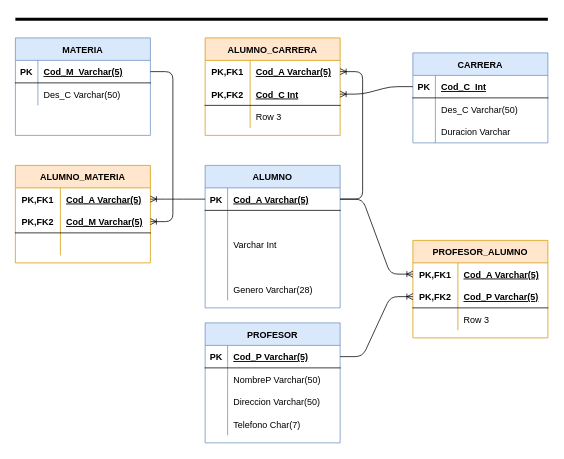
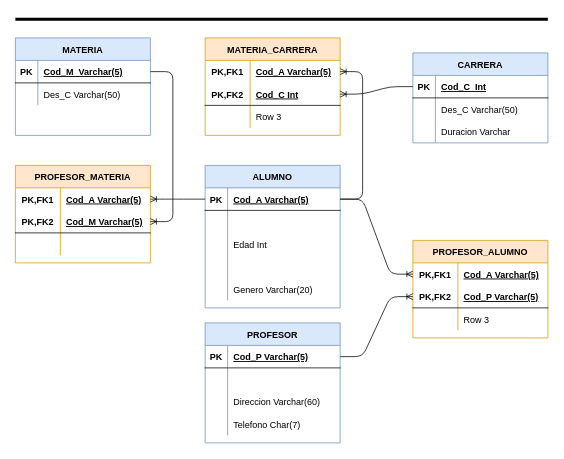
  <mxCell id="0" />
  <mxCell id="1" parent="0" />
  <mxCell id="2" value="" style="line;strokeWidth=4;html=1;perimeter=backbonePerimeter;points=[];outlineConnect=0;" vertex="1" parent="1"><mxGeometry x="20" y="20" width="710" height="10" as="geometry" /></mxCell>
  <mxCell id="3" value="MATERIA" style="shape=table;startSize=30;container=1;collapsible=1;childLayout=tableLayout;fixedRows=1;rowLines=0;fontStyle=1;align=center;resizeLast=1;fillColor=#dae8fc;strokeColor=#6c8ebf;" vertex="1" parent="1"><mxGeometry x="20" y="50" width="180" height="130" as="geometry" /></mxCell>
  <mxCell id="4" value="" style="shape=partialRectangle;collapsible=0;dropTarget=0;pointerEvents=0;fillColor=none;top=0;left=0;bottom=1;right=0;points=[[0,0.5],[1,0.5]];portConstraint=eastwest;" vertex="1" parent="3"><mxGeometry y="30" width="180" height="30" as="geometry" /></mxCell>
  <mxCell id="5" value="PK" style="shape=partialRectangle;connectable=0;fillColor=none;top=0;left=0;bottom=0;right=0;fontStyle=1;overflow=hidden;" vertex="1" parent="4"><mxGeometry width="30" height="30" as="geometry" /></mxCell>
  <mxCell id="6" value="Cod_M  Varchar(5)" style="shape=partialRectangle;connectable=0;fillColor=none;top=0;left=0;bottom=0;right=0;align=left;spacingLeft=6;fontStyle=5;overflow=hidden;" vertex="1" parent="4"><mxGeometry x="30" width="150" height="30" as="geometry" /></mxCell>
  <mxCell id="7" value="" style="shape=partialRectangle;collapsible=0;dropTarget=0;pointerEvents=0;fillColor=none;top=0;left=0;bottom=0;right=0;points=[[0,0.5],[1,0.5]];portConstraint=eastwest;" vertex="1" parent="3"><mxGeometry y="60" width="180" height="30" as="geometry" /></mxCell>
  <mxCell id="8" value="" style="shape=partialRectangle;connectable=0;fillColor=none;top=0;left=0;bottom=0;right=0;editable=1;overflow=hidden;" vertex="1" parent="7"><mxGeometry width="30" height="30" as="geometry" /></mxCell>
  <mxCell id="9" value="Des_C Varchar(50)" style="shape=partialRectangle;connectable=0;fillColor=none;top=0;left=0;bottom=0;right=0;align=left;spacingLeft=6;overflow=hidden;" vertex="1" parent="7"><mxGeometry x="30" width="150" height="30" as="geometry" /></mxCell>
  <mxCell id="10" value="" style="shape=partialRectangle;collapsible=0;dropTarget=0;pointerEvents=0;fillColor=none;top=0;left=0;bottom=0;right=0;points=[[0,0.5],[1,0.5]];portConstraint=eastwest;" vertex="1" parent="3"><mxGeometry y="90" width="180" height="30" as="geometry" /></mxCell>
  <mxCell id="11" value="" style="shape=partialRectangle;connectable=0;fillColor=none;top=0;left=0;bottom=0;right=0;editable=1;overflow=hidden;" vertex="1" parent="10"><mxGeometry width="30" height="30" as="geometry" /></mxCell>
  <mxCell id="12" value="CARRERA" style="shape=table;startSize=30;container=1;collapsible=1;childLayout=tableLayout;fixedRows=1;rowLines=0;fontStyle=1;align=center;resizeLast=1;fillColor=#dae8fc;strokeColor=#6c8ebf;" vertex="1" parent="1"><mxGeometry x="550" y="70" width="180" height="120" as="geometry" /></mxCell>
  <mxCell id="13" value="" style="shape=partialRectangle;collapsible=0;dropTarget=0;pointerEvents=0;fillColor=none;top=0;left=0;bottom=1;right=0;points=[[0,0.5],[1,0.5]];portConstraint=eastwest;" vertex="1" parent="12"><mxGeometry y="30" width="180" height="30" as="geometry" /></mxCell>
  <mxCell id="14" value="PK" style="shape=partialRectangle;connectable=0;fillColor=none;top=0;left=0;bottom=0;right=0;fontStyle=1;overflow=hidden;" vertex="1" parent="13"><mxGeometry width="30" height="30" as="geometry" /></mxCell>
  <mxCell id="15" value="Cod_C  Int" style="shape=partialRectangle;connectable=0;fillColor=none;top=0;left=0;bottom=0;right=0;align=left;spacingLeft=6;fontStyle=5;overflow=hidden;" vertex="1" parent="13"><mxGeometry x="30" width="150" height="30" as="geometry" /></mxCell>
  <mxCell id="16" value="" style="shape=partialRectangle;collapsible=0;dropTarget=0;pointerEvents=0;fillColor=none;top=0;left=0;bottom=0;right=0;points=[[0,0.5],[1,0.5]];portConstraint=eastwest;" vertex="1" parent="12"><mxGeometry y="60" width="180" height="30" as="geometry" /></mxCell>
  <mxCell id="17" value="" style="shape=partialRectangle;connectable=0;fillColor=none;top=0;left=0;bottom=0;right=0;editable=1;overflow=hidden;" vertex="1" parent="16"><mxGeometry width="30" height="30" as="geometry" /></mxCell>
  <mxCell id="18" value="Des_C Varchar(50)" style="shape=partialRectangle;connectable=0;fillColor=none;top=0;left=0;bottom=0;right=0;align=left;spacingLeft=6;overflow=hidden;" vertex="1" parent="16"><mxGeometry x="30" width="150" height="30" as="geometry" /></mxCell>
  <mxCell id="19" value="" style="shape=partialRectangle;collapsible=0;dropTarget=0;pointerEvents=0;fillColor=none;top=0;left=0;bottom=0;right=0;points=[[0,0.5],[1,0.5]];portConstraint=eastwest;" vertex="1" parent="12"><mxGeometry y="90" width="180" height="30" as="geometry" /></mxCell>
  <mxCell id="20" value="" style="shape=partialRectangle;connectable=0;fillColor=none;top=0;left=0;bottom=0;right=0;editable=1;overflow=hidden;" vertex="1" parent="19"><mxGeometry width="30" height="30" as="geometry" /></mxCell>
  <mxCell id="21" value="Duracion Varchar" style="shape=partialRectangle;connectable=0;fillColor=none;top=0;left=0;bottom=0;right=0;align=left;spacingLeft=6;overflow=hidden;" vertex="1" parent="19"><mxGeometry x="30" width="150" height="30" as="geometry" /></mxCell>
  <mxCell id="22" value="ALUMNO" style="shape=table;startSize=30;container=1;collapsible=1;childLayout=tableLayout;fixedRows=1;rowLines=0;fontStyle=1;align=center;resizeLast=1;fillColor=#dae8fc;strokeColor=#6c8ebf;" vertex="1" parent="1"><mxGeometry x="273" y="220" width="180" height="190" as="geometry" /></mxCell>
  <mxCell id="23" value="" style="shape=partialRectangle;collapsible=0;dropTarget=0;pointerEvents=0;fillColor=none;top=0;left=0;bottom=1;right=0;points=[[0,0.5],[1,0.5]];portConstraint=eastwest;" vertex="1" parent="22"><mxGeometry y="30" width="180" height="30" as="geometry" /></mxCell>
  <mxCell id="24" value="PK" style="shape=partialRectangle;connectable=0;fillColor=none;top=0;left=0;bottom=0;right=0;fontStyle=1;overflow=hidden;" vertex="1" parent="23"><mxGeometry width="30" height="30" as="geometry" /></mxCell>
  <mxCell id="25" value="Cod_A Varchar(5)" style="shape=partialRectangle;connectable=0;fillColor=none;top=0;left=0;bottom=0;right=0;align=left;spacingLeft=6;fontStyle=5;overflow=hidden;" vertex="1" parent="23"><mxGeometry x="30" width="150" height="30" as="geometry" /></mxCell>
  <mxCell id="26" value="" style="shape=partialRectangle;collapsible=0;dropTarget=0;pointerEvents=0;fillColor=none;top=0;left=0;bottom=0;right=0;points=[[0,0.5],[1,0.5]];portConstraint=eastwest;" vertex="1" parent="22"><mxGeometry y="60" width="180" height="30" as="geometry" /></mxCell>
  <mxCell id="27" value="" style="shape=partialRectangle;connectable=0;fillColor=none;top=0;left=0;bottom=0;right=0;editable=1;overflow=hidden;" vertex="1" parent="26"><mxGeometry width="30" height="30" as="geometry" /></mxCell>
  <mxCell id="28" value="" style="shape=partialRectangle;collapsible=0;dropTarget=0;pointerEvents=0;fillColor=none;top=0;left=0;bottom=0;right=0;points=[[0,0.5],[1,0.5]];portConstraint=eastwest;" vertex="1" parent="22"><mxGeometry y="90" width="180" height="30" as="geometry" /></mxCell>
  <mxCell id="29" value="" style="shape=partialRectangle;connectable=0;fillColor=none;top=0;left=0;bottom=0;right=0;editable=1;overflow=hidden;" vertex="1" parent="28"><mxGeometry width="30" height="30" as="geometry" /></mxCell>
- <mxCell id="30" value="Varchar Int" style="shape=partialRectangle;connectable=0;fillColor=none;top=0;left=0;bottom=0;right=0;align=left;spacingLeft=6;overflow=hidden;" vertex="1" parent="28"><mxGeometry x="30" width="150" height="30" as="geometry" /></mxCell>
+ <mxCell id="30" value="Edad Int" style="shape=partialRectangle;connectable=0;fillColor=none;top=0;left=0;bottom=0;right=0;align=left;spacingLeft=6;overflow=hidden;" vertex="1" parent="28"><mxGeometry x="30" width="150" height="30" as="geometry" /></mxCell>
  <mxCell id="31" value="" style="shape=partialRectangle;collapsible=0;dropTarget=0;pointerEvents=0;fillColor=none;top=0;left=0;bottom=0;right=0;points=[[0,0.5],[1,0.5]];portConstraint=eastwest;" vertex="1" parent="22"><mxGeometry y="120" width="180" height="30" as="geometry" /></mxCell>
  <mxCell id="32" value="" style="shape=partialRectangle;connectable=0;fillColor=none;top=0;left=0;bottom=0;right=0;editable=1;overflow=hidden;" vertex="1" parent="31"><mxGeometry width="30" height="30" as="geometry" /></mxCell>
  <mxCell id="33" value="" style="shape=partialRectangle;collapsible=0;dropTarget=0;pointerEvents=0;fillColor=none;top=0;left=0;bottom=0;right=0;points=[[0,0.5],[1,0.5]];portConstraint=eastwest;" vertex="1" parent="22"><mxGeometry y="150" width="180" height="30" as="geometry" /></mxCell>
  <mxCell id="34" value="" style="shape=partialRectangle;connectable=0;fillColor=none;top=0;left=0;bottom=0;right=0;editable=1;overflow=hidden;" vertex="1" parent="33"><mxGeometry width="30" height="30" as="geometry" /></mxCell>
- <mxCell id="35" value="Genero Varchar(28)" style="shape=partialRectangle;connectable=0;fillColor=none;top=0;left=0;bottom=0;right=0;align=left;spacingLeft=6;overflow=hidden;" vertex="1" parent="33"><mxGeometry x="30" width="150" height="30" as="geometry" /></mxCell>
+ <mxCell id="35" value="Genero Varchar(20)" style="shape=partialRectangle;connectable=0;fillColor=none;top=0;left=0;bottom=0;right=0;align=left;spacingLeft=6;overflow=hidden;" vertex="1" parent="33"><mxGeometry x="30" width="150" height="30" as="geometry" /></mxCell>
  <mxCell id="36" value="PROFESOR" style="shape=table;startSize=30;container=1;collapsible=1;childLayout=tableLayout;fixedRows=1;rowLines=0;fontStyle=1;align=center;resizeLast=1;fillColor=#dae8fc;strokeColor=#6c8ebf;" vertex="1" parent="1"><mxGeometry x="273" y="430" width="180" height="160" as="geometry" /></mxCell>
  <mxCell id="37" value="" style="shape=partialRectangle;collapsible=0;dropTarget=0;pointerEvents=0;fillColor=none;top=0;left=0;bottom=1;right=0;points=[[0,0.5],[1,0.5]];portConstraint=eastwest;" vertex="1" parent="36"><mxGeometry y="30" width="180" height="30" as="geometry" /></mxCell>
  <mxCell id="38" value="PK" style="shape=partialRectangle;connectable=0;fillColor=none;top=0;left=0;bottom=0;right=0;fontStyle=1;overflow=hidden;" vertex="1" parent="37"><mxGeometry width="30" height="30" as="geometry" /></mxCell>
  <mxCell id="39" value="Cod_P Varchar(5)" style="shape=partialRectangle;connectable=0;fillColor=none;top=0;left=0;bottom=0;right=0;align=left;spacingLeft=6;fontStyle=5;overflow=hidden;" vertex="1" parent="37"><mxGeometry x="30" width="150" height="30" as="geometry" /></mxCell>
  <mxCell id="40" value="" style="shape=partialRectangle;collapsible=0;dropTarget=0;pointerEvents=0;fillColor=none;top=0;left=0;bottom=0;right=0;points=[[0,0.5],[1,0.5]];portConstraint=eastwest;" vertex="1" parent="36"><mxGeometry y="60" width="180" height="30" as="geometry" /></mxCell>
  <mxCell id="41" value="" style="shape=partialRectangle;connectable=0;fillColor=none;top=0;left=0;bottom=0;right=0;editable=1;overflow=hidden;" vertex="1" parent="40"><mxGeometry width="30" height="30" as="geometry" /></mxCell>
- <mxCell id="42" value="NombreP Varchar(50)" style="shape=partialRectangle;connectable=0;fillColor=none;top=0;left=0;bottom=0;right=0;align=left;spacingLeft=6;overflow=hidden;" vertex="1" parent="40"><mxGeometry x="30" width="150" height="30" as="geometry" /></mxCell>
  <mxCell id="43" value="" style="shape=partialRectangle;collapsible=0;dropTarget=0;pointerEvents=0;fillColor=none;top=0;left=0;bottom=0;right=0;points=[[0,0.5],[1,0.5]];portConstraint=eastwest;" vertex="1" parent="36"><mxGeometry y="90" width="180" height="30" as="geometry" /></mxCell>
  <mxCell id="44" value="" style="shape=partialRectangle;connectable=0;fillColor=none;top=0;left=0;bottom=0;right=0;editable=1;overflow=hidden;" vertex="1" parent="43"><mxGeometry width="30" height="30" as="geometry" /></mxCell>
- <mxCell id="45" value="Direccion Varchar(50)" style="shape=partialRectangle;connectable=0;fillColor=none;top=0;left=0;bottom=0;right=0;align=left;spacingLeft=6;overflow=hidden;" vertex="1" parent="43"><mxGeometry x="30" width="150" height="30" as="geometry" /></mxCell>
+ <mxCell id="45" value="Direccion Varchar(60)" style="shape=partialRectangle;connectable=0;fillColor=none;top=0;left=0;bottom=0;right=0;align=left;spacingLeft=6;overflow=hidden;" vertex="1" parent="43"><mxGeometry x="30" width="150" height="30" as="geometry" /></mxCell>
  <mxCell id="46" value="" style="shape=partialRectangle;collapsible=0;dropTarget=0;pointerEvents=0;fillColor=none;top=0;left=0;bottom=0;right=0;points=[[0,0.5],[1,0.5]];portConstraint=eastwest;" vertex="1" parent="36"><mxGeometry y="120" width="180" height="30" as="geometry" /></mxCell>
  <mxCell id="47" value="" style="shape=partialRectangle;connectable=0;fillColor=none;top=0;left=0;bottom=0;right=0;editable=1;overflow=hidden;" vertex="1" parent="46"><mxGeometry width="30" height="30" as="geometry" /></mxCell>
  <mxCell id="48" value="Telefono Char(7)" style="shape=partialRectangle;connectable=0;fillColor=none;top=0;left=0;bottom=0;right=0;align=left;spacingLeft=6;overflow=hidden;" vertex="1" parent="46"><mxGeometry x="30" width="150" height="30" as="geometry" /></mxCell>
- <mxCell id="49" value="ALUMNO_MATERIA" style="shape=table;startSize=30;container=1;collapsible=1;childLayout=tableLayout;fixedRows=1;rowLines=0;fontStyle=1;align=center;resizeLast=1;fillColor=#ffe6cc;strokeColor=#d79b00;" vertex="1" parent="1"><mxGeometry x="20" y="220" width="180" height="130" as="geometry" /></mxCell>
+ <mxCell id="49" value="PROFESOR_MATERIA" style="shape=table;startSize=30;container=1;collapsible=1;childLayout=tableLayout;fixedRows=1;rowLines=0;fontStyle=1;align=center;resizeLast=1;fillColor=#ffe6cc;strokeColor=#d79b00;" vertex="1" parent="1"><mxGeometry x="20" y="220" width="180" height="130" as="geometry" /></mxCell>
  <mxCell id="50" value="" style="shape=partialRectangle;collapsible=0;dropTarget=0;pointerEvents=0;fillColor=none;top=0;left=0;bottom=0;right=0;points=[[0,0.5],[1,0.5]];portConstraint=eastwest;" vertex="1" parent="49"><mxGeometry y="30" width="180" height="30" as="geometry" /></mxCell>
  <mxCell id="51" value="PK,FK1" style="shape=partialRectangle;connectable=0;fillColor=none;top=0;left=0;bottom=0;right=0;fontStyle=1;overflow=hidden;" vertex="1" parent="50"><mxGeometry width="60" height="30" as="geometry" /></mxCell>
  <mxCell id="52" value="Cod_A Varchar(5)" style="shape=partialRectangle;connectable=0;fillColor=none;top=0;left=0;bottom=0;right=0;align=left;spacingLeft=6;fontStyle=5;overflow=hidden;" vertex="1" parent="50"><mxGeometry x="60" width="120" height="30" as="geometry" /></mxCell>
  <mxCell id="53" value="" style="shape=partialRectangle;collapsible=0;dropTarget=0;pointerEvents=0;fillColor=none;top=0;left=0;bottom=1;right=0;points=[[0,0.5],[1,0.5]];portConstraint=eastwest;" vertex="1" parent="49"><mxGeometry y="60" width="180" height="30" as="geometry" /></mxCell>
  <mxCell id="54" value="PK,FK2" style="shape=partialRectangle;connectable=0;fillColor=none;top=0;left=0;bottom=0;right=0;fontStyle=1;overflow=hidden;" vertex="1" parent="53"><mxGeometry width="60" height="30" as="geometry" /></mxCell>
  <mxCell id="55" value="Cod_M Varchar(5)" style="shape=partialRectangle;connectable=0;fillColor=none;top=0;left=0;bottom=0;right=0;align=left;spacingLeft=6;fontStyle=5;overflow=hidden;" vertex="1" parent="53"><mxGeometry x="60" width="120" height="30" as="geometry" /></mxCell>
  <mxCell id="56" value="" style="shape=partialRectangle;collapsible=0;dropTarget=0;pointerEvents=0;fillColor=none;top=0;left=0;bottom=0;right=0;points=[[0,0.5],[1,0.5]];portConstraint=eastwest;" vertex="1" parent="49"><mxGeometry y="90" width="180" height="30" as="geometry" /></mxCell>
  <mxCell id="57" value="" style="shape=partialRectangle;connectable=0;fillColor=none;top=0;left=0;bottom=0;right=0;editable=1;overflow=hidden;" vertex="1" parent="56"><mxGeometry width="60" height="30" as="geometry" /></mxCell>
  <mxCell id="58" value="" style="shape=partialRectangle;connectable=0;fillColor=none;top=0;left=0;bottom=0;right=0;align=left;spacingLeft=6;overflow=hidden;" vertex="1" parent="56"><mxGeometry x="60" width="120" height="30" as="geometry" /></mxCell>
  <mxCell id="59" value="" style="edgeStyle=entityRelationEdgeStyle;fontSize=12;html=1;endArrow=ERoneToMany;exitX=0;exitY=0.5;exitDx=0;exitDy=0;" edge="1" parent="1" source="23" target="50"><mxGeometry width="100" height="100" relative="1" as="geometry"><mxPoint x="290" y="320" as="sourcePoint" /><mxPoint x="390" y="220" as="targetPoint" /></mxGeometry></mxCell>
  <mxCell id="60" value="" style="edgeStyle=entityRelationEdgeStyle;fontSize=12;html=1;endArrow=ERoneToMany;" edge="1" parent="1" source="4" target="53"><mxGeometry width="100" height="100" relative="1" as="geometry"><mxPoint x="40" y="400" as="sourcePoint" /><mxPoint x="140" y="300" as="targetPoint" /></mxGeometry></mxCell>
- <mxCell id="61" value="ALUMNO_CARRERA" style="shape=table;startSize=30;container=1;collapsible=1;childLayout=tableLayout;fixedRows=1;rowLines=0;fontStyle=1;align=center;resizeLast=1;fillColor=#ffe6cc;strokeColor=#d79b00;" vertex="1" parent="1"><mxGeometry x="273" y="50" width="180" height="130" as="geometry" /></mxCell>
+ <mxCell id="61" value="MATERIA_CARRERA" style="shape=table;startSize=30;container=1;collapsible=1;childLayout=tableLayout;fixedRows=1;rowLines=0;fontStyle=1;align=center;resizeLast=1;fillColor=#ffe6cc;strokeColor=#d79b00;" vertex="1" parent="1"><mxGeometry x="273" y="50" width="180" height="130" as="geometry" /></mxCell>
  <mxCell id="62" value="" style="shape=partialRectangle;collapsible=0;dropTarget=0;pointerEvents=0;fillColor=none;top=0;left=0;bottom=0;right=0;points=[[0,0.5],[1,0.5]];portConstraint=eastwest;" vertex="1" parent="61"><mxGeometry y="30" width="180" height="30" as="geometry" /></mxCell>
  <mxCell id="63" value="PK,FK1" style="shape=partialRectangle;connectable=0;fillColor=none;top=0;left=0;bottom=0;right=0;fontStyle=1;overflow=hidden;" vertex="1" parent="62"><mxGeometry width="60" height="30" as="geometry" /></mxCell>
  <mxCell id="64" value="Cod_A Varchar(5)" style="shape=partialRectangle;connectable=0;fillColor=none;top=0;left=0;bottom=0;right=0;align=left;spacingLeft=6;fontStyle=5;overflow=hidden;" vertex="1" parent="62"><mxGeometry x="60" width="120" height="30" as="geometry" /></mxCell>
  <mxCell id="65" value="" style="shape=partialRectangle;collapsible=0;dropTarget=0;pointerEvents=0;fillColor=none;top=0;left=0;bottom=1;right=0;points=[[0,0.5],[1,0.5]];portConstraint=eastwest;" vertex="1" parent="61"><mxGeometry y="60" width="180" height="30" as="geometry" /></mxCell>
  <mxCell id="66" value="PK,FK2" style="shape=partialRectangle;connectable=0;fillColor=none;top=0;left=0;bottom=0;right=0;fontStyle=1;overflow=hidden;" vertex="1" parent="65"><mxGeometry width="60" height="30" as="geometry" /></mxCell>
  <mxCell id="67" value="Cod_C Int" style="shape=partialRectangle;connectable=0;fillColor=none;top=0;left=0;bottom=0;right=0;align=left;spacingLeft=6;fontStyle=5;overflow=hidden;" vertex="1" parent="65"><mxGeometry x="60" width="120" height="30" as="geometry" /></mxCell>
  <mxCell id="68" value="" style="shape=partialRectangle;collapsible=0;dropTarget=0;pointerEvents=0;fillColor=none;top=0;left=0;bottom=0;right=0;points=[[0,0.5],[1,0.5]];portConstraint=eastwest;" vertex="1" parent="61"><mxGeometry y="90" width="180" height="30" as="geometry" /></mxCell>
  <mxCell id="69" value="" style="shape=partialRectangle;connectable=0;fillColor=none;top=0;left=0;bottom=0;right=0;editable=1;overflow=hidden;" vertex="1" parent="68"><mxGeometry width="60" height="30" as="geometry" /></mxCell>
  <mxCell id="70" value="Row 3" style="shape=partialRectangle;connectable=0;fillColor=none;top=0;left=0;bottom=0;right=0;align=left;spacingLeft=6;overflow=hidden;" vertex="1" parent="68"><mxGeometry x="60" width="120" height="30" as="geometry" /></mxCell>
  <mxCell id="71" value="" style="edgeStyle=entityRelationEdgeStyle;fontSize=12;html=1;endArrow=ERoneToMany;" edge="1" parent="1" source="13" target="65"><mxGeometry width="100" height="100" relative="1" as="geometry"><mxPoint x="490" y="320" as="sourcePoint" /><mxPoint x="590" y="220" as="targetPoint" /></mxGeometry></mxCell>
  <mxCell id="72" value="" style="edgeStyle=entityRelationEdgeStyle;fontSize=12;html=1;endArrow=ERoneToMany;" edge="1" parent="1" source="23" target="62"><mxGeometry width="100" height="100" relative="1" as="geometry"><mxPoint x="460" y="260" as="sourcePoint" /><mxPoint x="560" y="160" as="targetPoint" /></mxGeometry></mxCell>
  <mxCell id="73" value="PROFESOR_ALUMNO" style="shape=table;startSize=30;container=1;collapsible=1;childLayout=tableLayout;fixedRows=1;rowLines=0;fontStyle=1;align=center;resizeLast=1;fillColor=#ffe6cc;strokeColor=#d79b00;" vertex="1" parent="1"><mxGeometry x="550" y="320" width="180" height="130" as="geometry" /></mxCell>
  <mxCell id="74" value="" style="shape=partialRectangle;collapsible=0;dropTarget=0;pointerEvents=0;fillColor=none;top=0;left=0;bottom=0;right=0;points=[[0,0.5],[1,0.5]];portConstraint=eastwest;" vertex="1" parent="73"><mxGeometry y="30" width="180" height="30" as="geometry" /></mxCell>
  <mxCell id="75" value="PK,FK1" style="shape=partialRectangle;connectable=0;fillColor=none;top=0;left=0;bottom=0;right=0;fontStyle=1;overflow=hidden;" vertex="1" parent="74"><mxGeometry width="60" height="30" as="geometry" /></mxCell>
  <mxCell id="76" value="Cod_A Varchar(5)" style="shape=partialRectangle;connectable=0;fillColor=none;top=0;left=0;bottom=0;right=0;align=left;spacingLeft=6;fontStyle=5;overflow=hidden;" vertex="1" parent="74"><mxGeometry x="60" width="120" height="30" as="geometry" /></mxCell>
  <mxCell id="77" value="" style="shape=partialRectangle;collapsible=0;dropTarget=0;pointerEvents=0;fillColor=none;top=0;left=0;bottom=1;right=0;points=[[0,0.5],[1,0.5]];portConstraint=eastwest;" vertex="1" parent="73"><mxGeometry y="60" width="180" height="30" as="geometry" /></mxCell>
  <mxCell id="78" value="PK,FK2" style="shape=partialRectangle;connectable=0;fillColor=none;top=0;left=0;bottom=0;right=0;fontStyle=1;overflow=hidden;" vertex="1" parent="77"><mxGeometry width="60" height="30" as="geometry" /></mxCell>
  <mxCell id="79" value="Cod_P Varchar(5)" style="shape=partialRectangle;connectable=0;fillColor=none;top=0;left=0;bottom=0;right=0;align=left;spacingLeft=6;fontStyle=5;overflow=hidden;" vertex="1" parent="77"><mxGeometry x="60" width="120" height="30" as="geometry" /></mxCell>
  <mxCell id="80" value="" style="shape=partialRectangle;collapsible=0;dropTarget=0;pointerEvents=0;fillColor=none;top=0;left=0;bottom=0;right=0;points=[[0,0.5],[1,0.5]];portConstraint=eastwest;" vertex="1" parent="73"><mxGeometry y="90" width="180" height="30" as="geometry" /></mxCell>
  <mxCell id="81" value="" style="shape=partialRectangle;connectable=0;fillColor=none;top=0;left=0;bottom=0;right=0;editable=1;overflow=hidden;" vertex="1" parent="80"><mxGeometry width="60" height="30" as="geometry" /></mxCell>
  <mxCell id="82" value="Row 3" style="shape=partialRectangle;connectable=0;fillColor=none;top=0;left=0;bottom=0;right=0;align=left;spacingLeft=6;overflow=hidden;" vertex="1" parent="80"><mxGeometry x="60" width="120" height="30" as="geometry" /></mxCell>
  <mxCell id="83" value="" style="edgeStyle=entityRelationEdgeStyle;fontSize=12;html=1;endArrow=ERoneToMany;" edge="1" parent="1" source="23" target="74"><mxGeometry width="100" height="100" relative="1" as="geometry"><mxPoint x="480" y="320" as="sourcePoint" /><mxPoint x="580" y="220" as="targetPoint" /></mxGeometry></mxCell>
  <mxCell id="84" value="" style="edgeStyle=entityRelationEdgeStyle;fontSize=12;html=1;endArrow=ERoneToMany;" edge="1" parent="1" source="37" target="77"><mxGeometry width="100" height="100" relative="1" as="geometry"><mxPoint x="470" y="470" as="sourcePoint" /><mxPoint x="570" y="370" as="targetPoint" /></mxGeometry></mxCell>
